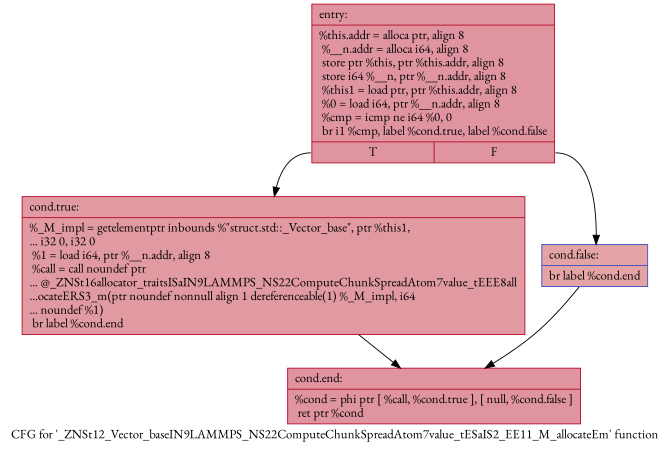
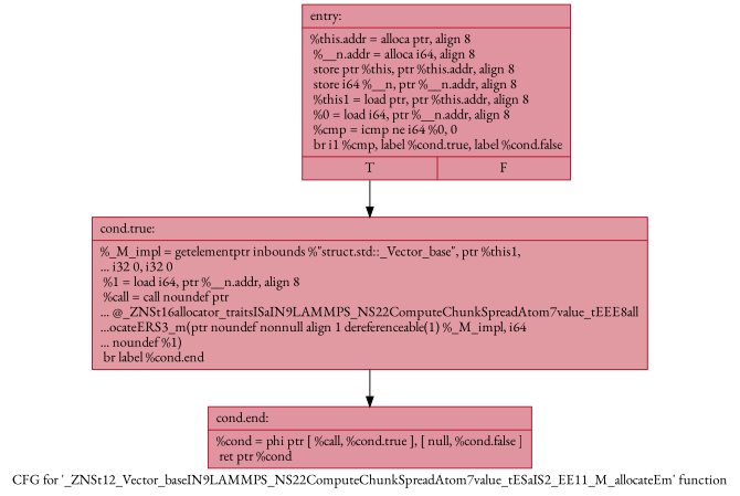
  digraph {
    label="CFG for '_ZNSt12_Vector_baseIN9LAMMPS_NS22ComputeChunkSpreadAtom7value_tESaIS2_EE11_M_allocateEm' function"
    fontname="EB Garamond"
    node [color="#b70d28ff" fillcolor="#b70d2870" fontname="EB Garamond" shape=record style=filled]
    edge [fontname="EB Garamond"]
    n1 [label="{entry:\l|  %this.addr = alloca ptr, align 8\l  %__n.addr = alloca i64, align 8\l  store ptr %this, ptr %this.addr, align 8\l  store i64 %__n, ptr %__n.addr, align 8\l  %this1 = load ptr, ptr %this.addr, align 8\l  %0 = load i64, ptr %__n.addr, align 8\l  %cmp = icmp ne i64 %0, 0\l  br i1 %cmp, label %cond.true, label %cond.false\l|{<s0>T|<s1>F}}"]
    n2 [fillcolor="#bb1b2c70" label="{cond.true:\l|  %_M_impl = getelementptr inbounds %\"struct.std::_Vector_base\", ptr %this1,\l... i32 0, i32 0\l  %1 = load i64, ptr %__n.addr, align 8\l  %call = call noundef ptr\l... @_ZNSt16allocator_traitsISaIN9LAMMPS_NS22ComputeChunkSpreadAtom7value_tEEE8all\l...ocateERS3_m(ptr noundef nonnull align 1 dereferenceable(1) %_M_impl, i64\l... noundef %1)\l  br label %cond.end\l}"]
-   n3 [color="#3d50c3ff" fillcolor="#c32e3170" label="{cond.false:\l|  br label %cond.end\l}"]
    n4 [label="{cond.end:\l|  %cond = phi ptr [ %call, %cond.true ], [ null, %cond.false ]\l  ret ptr %cond\l}"]
    n1 -> n2 [tailport=s0]
-   n1 -> n3 [tailport=s1]
    n2 -> n4
-   n3 -> n4
  }
